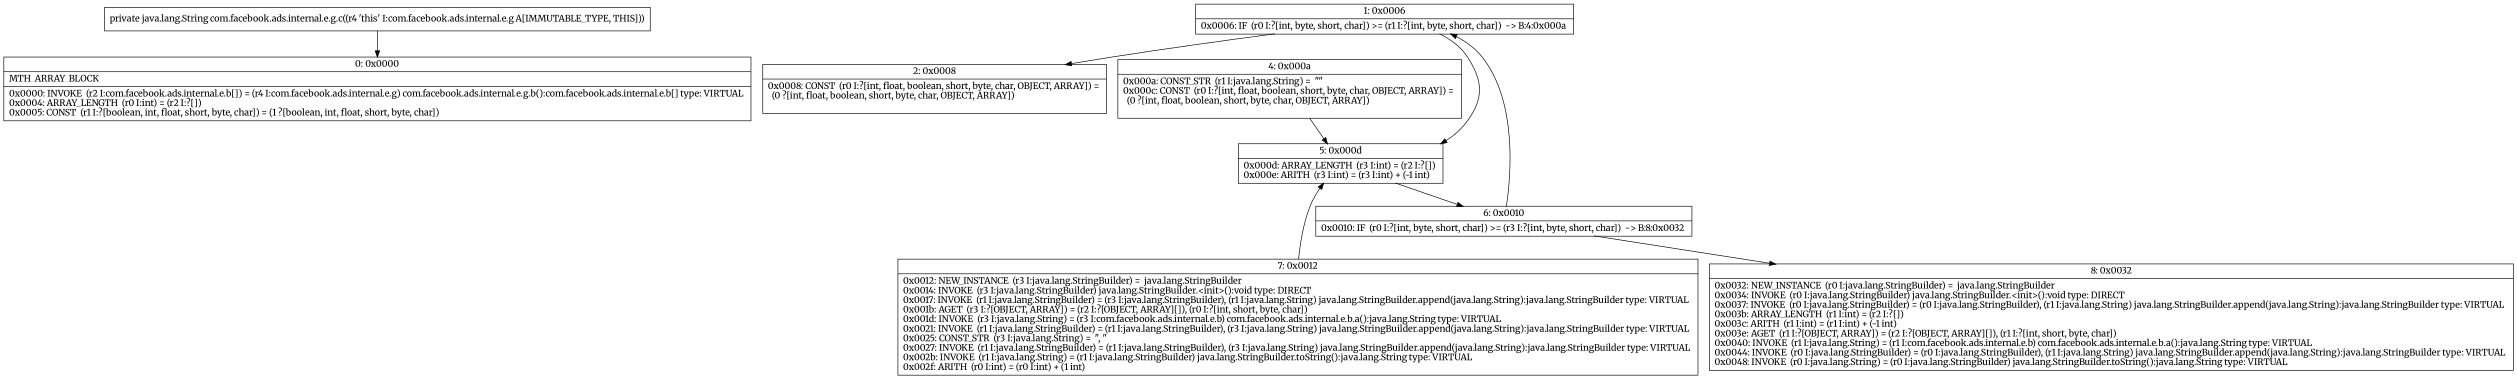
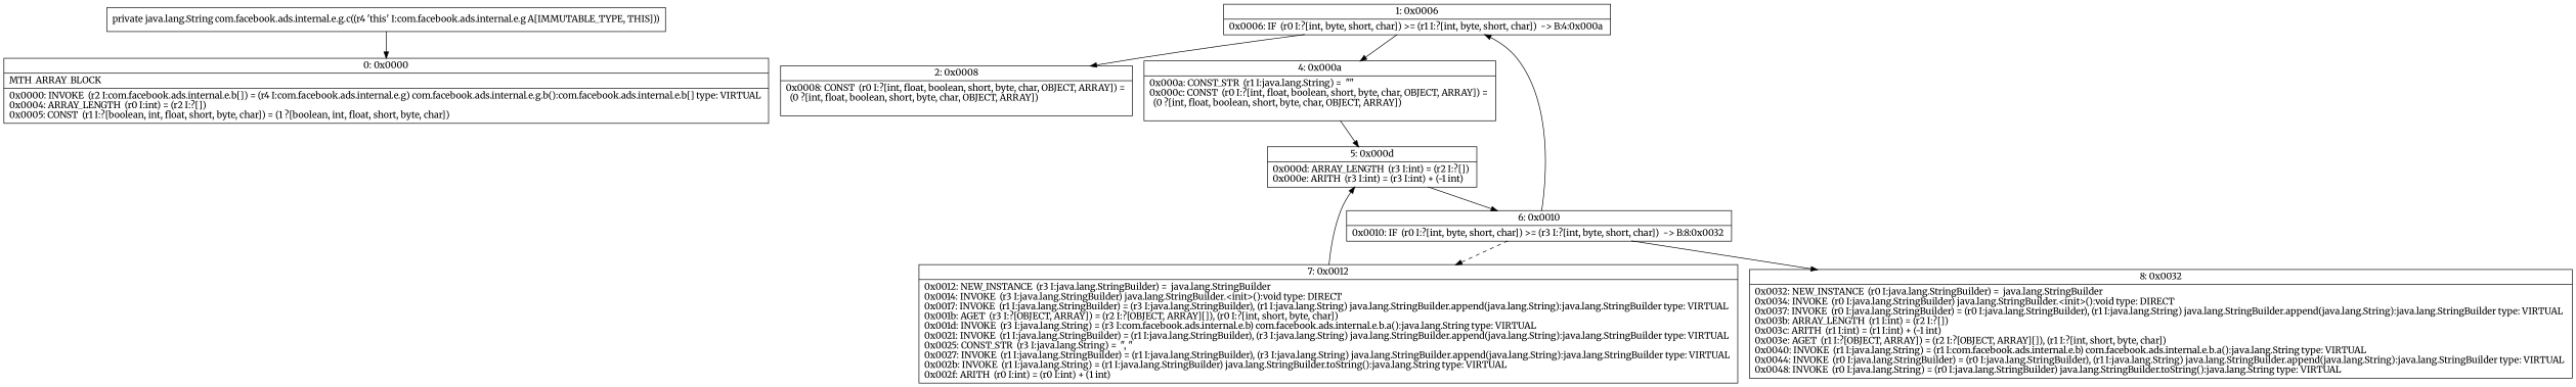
  digraph {
    fontname=Merriweather
    node [fontname=Merriweather shape=record]
    edge [fontname=Merriweather]
    n1 [label="{0\:\ 0x0000|MTH_ARRAY_BLOCK\l|0x0000: INVOKE  (r2 I:com.facebook.ads.internal.e.b[]) = (r4 I:com.facebook.ads.internal.e.g) com.facebook.ads.internal.e.g.b():com.facebook.ads.internal.e.b[] type: VIRTUAL \l0x0004: ARRAY_LENGTH  (r0 I:int) = (r2 I:?[]) \l0x0005: CONST  (r1 I:?[boolean, int, float, short, byte, char]) = (1 ?[boolean, int, float, short, byte, char]) \l}"]
    n2 [label="{1\:\ 0x0006|0x0006: IF  (r0 I:?[int, byte, short, char]) \>= (r1 I:?[int, byte, short, char])  \-\> B:4:0x000a \l}"]
    n3 [label="{2\:\ 0x0008|0x0008: CONST  (r0 I:?[int, float, boolean, short, byte, char, OBJECT, ARRAY]) = \l  (0 ?[int, float, boolean, short, byte, char, OBJECT, ARRAY])\l \l}"]
    n4 [label="{4\:\ 0x000a|0x000a: CONST_STR  (r1 I:java.lang.String) =  \"\" \l0x000c: CONST  (r0 I:?[int, float, boolean, short, byte, char, OBJECT, ARRAY]) = \l  (0 ?[int, float, boolean, short, byte, char, OBJECT, ARRAY])\l \l}"]
    n5 [label="{5\:\ 0x000d|0x000d: ARRAY_LENGTH  (r3 I:int) = (r2 I:?[]) \l0x000e: ARITH  (r3 I:int) = (r3 I:int) + (\-1 int) \l}"]
    n6 [label="{6\:\ 0x0010|0x0010: IF  (r0 I:?[int, byte, short, char]) \>= (r3 I:?[int, byte, short, char])  \-\> B:8:0x0032 \l}"]
    n7 [label="{7\:\ 0x0012|0x0012: NEW_INSTANCE  (r3 I:java.lang.StringBuilder) =  java.lang.StringBuilder \l0x0014: INVOKE  (r3 I:java.lang.StringBuilder) java.lang.StringBuilder.\<init\>():void type: DIRECT \l0x0017: INVOKE  (r1 I:java.lang.StringBuilder) = (r3 I:java.lang.StringBuilder), (r1 I:java.lang.String) java.lang.StringBuilder.append(java.lang.String):java.lang.StringBuilder type: VIRTUAL \l0x001b: AGET  (r3 I:?[OBJECT, ARRAY]) = (r2 I:?[OBJECT, ARRAY][]), (r0 I:?[int, short, byte, char]) \l0x001d: INVOKE  (r3 I:java.lang.String) = (r3 I:com.facebook.ads.internal.e.b) com.facebook.ads.internal.e.b.a():java.lang.String type: VIRTUAL \l0x0021: INVOKE  (r1 I:java.lang.StringBuilder) = (r1 I:java.lang.StringBuilder), (r3 I:java.lang.String) java.lang.StringBuilder.append(java.lang.String):java.lang.StringBuilder type: VIRTUAL \l0x0025: CONST_STR  (r3 I:java.lang.String) =  \", \" \l0x0027: INVOKE  (r1 I:java.lang.StringBuilder) = (r1 I:java.lang.StringBuilder), (r3 I:java.lang.String) java.lang.StringBuilder.append(java.lang.String):java.lang.StringBuilder type: VIRTUAL \l0x002b: INVOKE  (r1 I:java.lang.String) = (r1 I:java.lang.StringBuilder) java.lang.StringBuilder.toString():java.lang.String type: VIRTUAL \l0x002f: ARITH  (r0 I:int) = (r0 I:int) + (1 int) \l}"]
    n8 [label="{8\:\ 0x0032|0x0032: NEW_INSTANCE  (r0 I:java.lang.StringBuilder) =  java.lang.StringBuilder \l0x0034: INVOKE  (r0 I:java.lang.StringBuilder) java.lang.StringBuilder.\<init\>():void type: DIRECT \l0x0037: INVOKE  (r0 I:java.lang.StringBuilder) = (r0 I:java.lang.StringBuilder), (r1 I:java.lang.String) java.lang.StringBuilder.append(java.lang.String):java.lang.StringBuilder type: VIRTUAL \l0x003b: ARRAY_LENGTH  (r1 I:int) = (r2 I:?[]) \l0x003c: ARITH  (r1 I:int) = (r1 I:int) + (\-1 int) \l0x003e: AGET  (r1 I:?[OBJECT, ARRAY]) = (r2 I:?[OBJECT, ARRAY][]), (r1 I:?[int, short, byte, char]) \l0x0040: INVOKE  (r1 I:java.lang.String) = (r1 I:com.facebook.ads.internal.e.b) com.facebook.ads.internal.e.b.a():java.lang.String type: VIRTUAL \l0x0044: INVOKE  (r0 I:java.lang.StringBuilder) = (r0 I:java.lang.StringBuilder), (r1 I:java.lang.String) java.lang.StringBuilder.append(java.lang.String):java.lang.StringBuilder type: VIRTUAL \l0x0048: INVOKE  (r0 I:java.lang.String) = (r0 I:java.lang.StringBuilder) java.lang.StringBuilder.toString():java.lang.String type: VIRTUAL \l}"]
    n9 [label="{private java.lang.String com.facebook.ads.internal.e.g.c((r4 'this' I:com.facebook.ads.internal.e.g A[IMMUTABLE_TYPE, THIS])) }"]
    n2 -> n3 [style=solid]
-   n2 -> n5
+   n2 -> n4
    n4 -> n5
    n5 -> n6
    n6 -> n2
+   n6 -> n7 [style=dashed]
    n6 -> n8
    n7 -> n5
    n9 -> n1
  }
